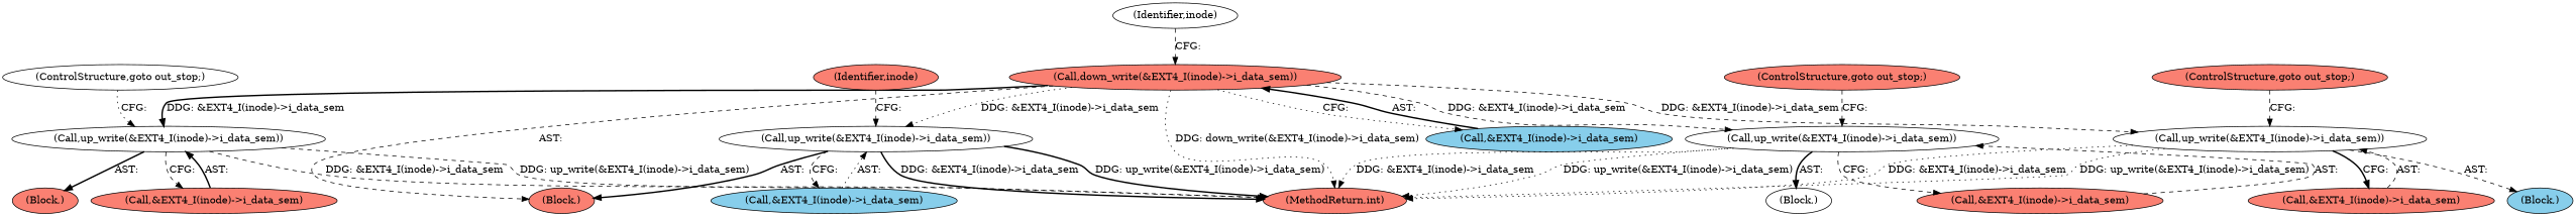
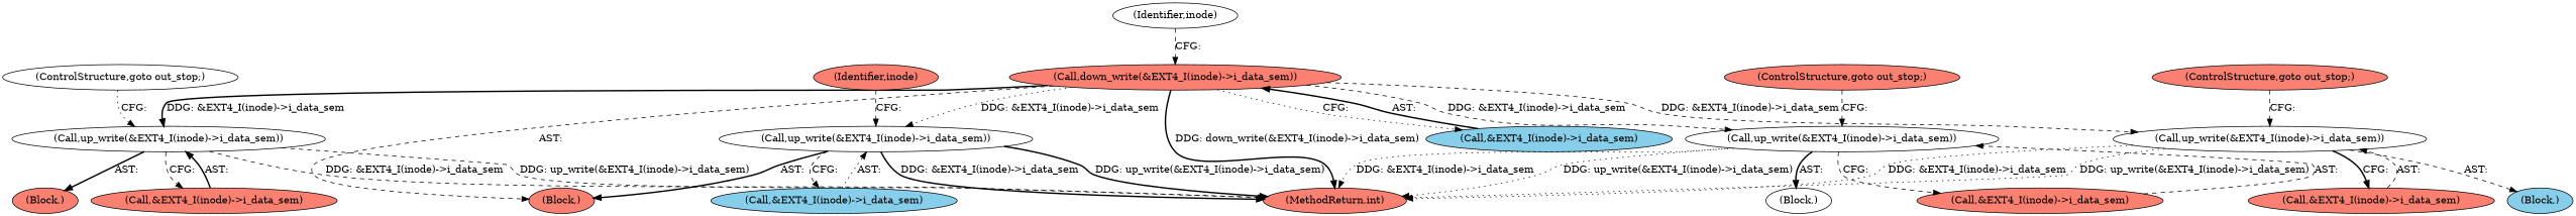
  digraph {
    node [style=filled fillcolor=salmon]
    edge [style=dashed]
    n1 [label="(Call,down_write(&EXT4_I(inode)->i_data_sem))"]
    n2 [label="(Call,up_write(&EXT4_I(inode)->i_data_sem))" fillcolor=white]
    n3 [label="(Call,up_write(&EXT4_I(inode)->i_data_sem))" fillcolor=white]
    n4 [label="(Call,up_write(&EXT4_I(inode)->i_data_sem))" fillcolor=white]
    n5 [label="(Call,up_write(&EXT4_I(inode)->i_data_sem))" fillcolor=white]
    n6 [label="(MethodReturn,int)"]
    n7 [label="(Block,)"]
    n8 [label="(Call,&EXT4_I(inode)->i_data_sem)" fillcolor=skyblue]
    n9 [label="(Call,&EXT4_I(inode)->i_data_sem)"]
    n10 [label="(Block,)" fillcolor=skyblue]
    n11 [label="(Block,)"]
    n12 [label="(Call,&EXT4_I(inode)->i_data_sem)"]
    n13 [label="(Call,&EXT4_I(inode)->i_data_sem)"]
    n14 [label="(Block,)" fillcolor=white]
    n15 [label="(Call,&EXT4_I(inode)->i_data_sem)" fillcolor=skyblue]
    n16 [label="(ControlStructure,goto out_stop;)"]
    n17 [label="(ControlStructure,goto out_stop;)"]
    n18 [label="(Identifier,inode)"]
    n19 [label="(ControlStructure,goto out_stop;)" fillcolor=white]
    n20 [label="(Identifier,inode)" fillcolor=white]
    n1 -> n2 [label="DDG: &EXT4_I(inode)->i_data_sem"]
    n1 -> n3 [label="DDG: &EXT4_I(inode)->i_data_sem" style=bold]
    n1 -> n4 [label="DDG: &EXT4_I(inode)->i_data_sem"]
    n1 -> n5 [label="DDG: &EXT4_I(inode)->i_data_sem" style=dotted]
-   n1 -> n6 [label="DDG: down_write(&EXT4_I(inode)->i_data_sem)" style=dotted]
+   n1 -> n6 [label="DDG: down_write(&EXT4_I(inode)->i_data_sem)" style=bold]
    n1 -> n7 [label="AST: "]
    n1 -> n8 [label="CFG: " style=dotted]
    n2 -> n6 [label="DDG: &EXT4_I(inode)->i_data_sem" style=dotted]
    n2 -> n6 [label="DDG: up_write(&EXT4_I(inode)->i_data_sem)" style=dotted]
    n2 -> n9 [label="CFG: " style=bold]
    n2 -> n10 [label="AST: "]
    n3 -> n6 [label="DDG: up_write(&EXT4_I(inode)->i_data_sem)"]
    n3 -> n6 [label="DDG: &EXT4_I(inode)->i_data_sem"]
    n3 -> n11 [label="AST: " style=bold]
    n3 -> n12 [label="CFG: "]
    n4 -> n6 [label="DDG: up_write(&EXT4_I(inode)->i_data_sem)" style=dotted]
    n4 -> n6 [label="DDG: &EXT4_I(inode)->i_data_sem" style=dotted]
    n4 -> n13 [label="CFG: "]
    n4 -> n14 [label="AST: " style=bold]
    n5 -> n6 [label="DDG: &EXT4_I(inode)->i_data_sem" style=bold]
    n5 -> n6 [label="DDG: up_write(&EXT4_I(inode)->i_data_sem)" style=bold]
    n5 -> n7 [label="AST: " style=bold]
    n5 -> n15 [label="CFG: "]
    n8 -> n1 [label="AST: " style=bold]
    n9 -> n2 [label="AST: "]
    n12 -> n3 [label="AST: " style=bold]
    n13 -> n4 [label="AST: "]
    n15 -> n5 [label="AST: " style=dotted]
    n16 -> n4 [label="CFG: "]
    n17 -> n2 [label="CFG: "]
    n18 -> n5 [label="CFG: "]
    n19 -> n3 [label="CFG: " style=dotted]
    n20 -> n1 [label="CFG: "]
  }
